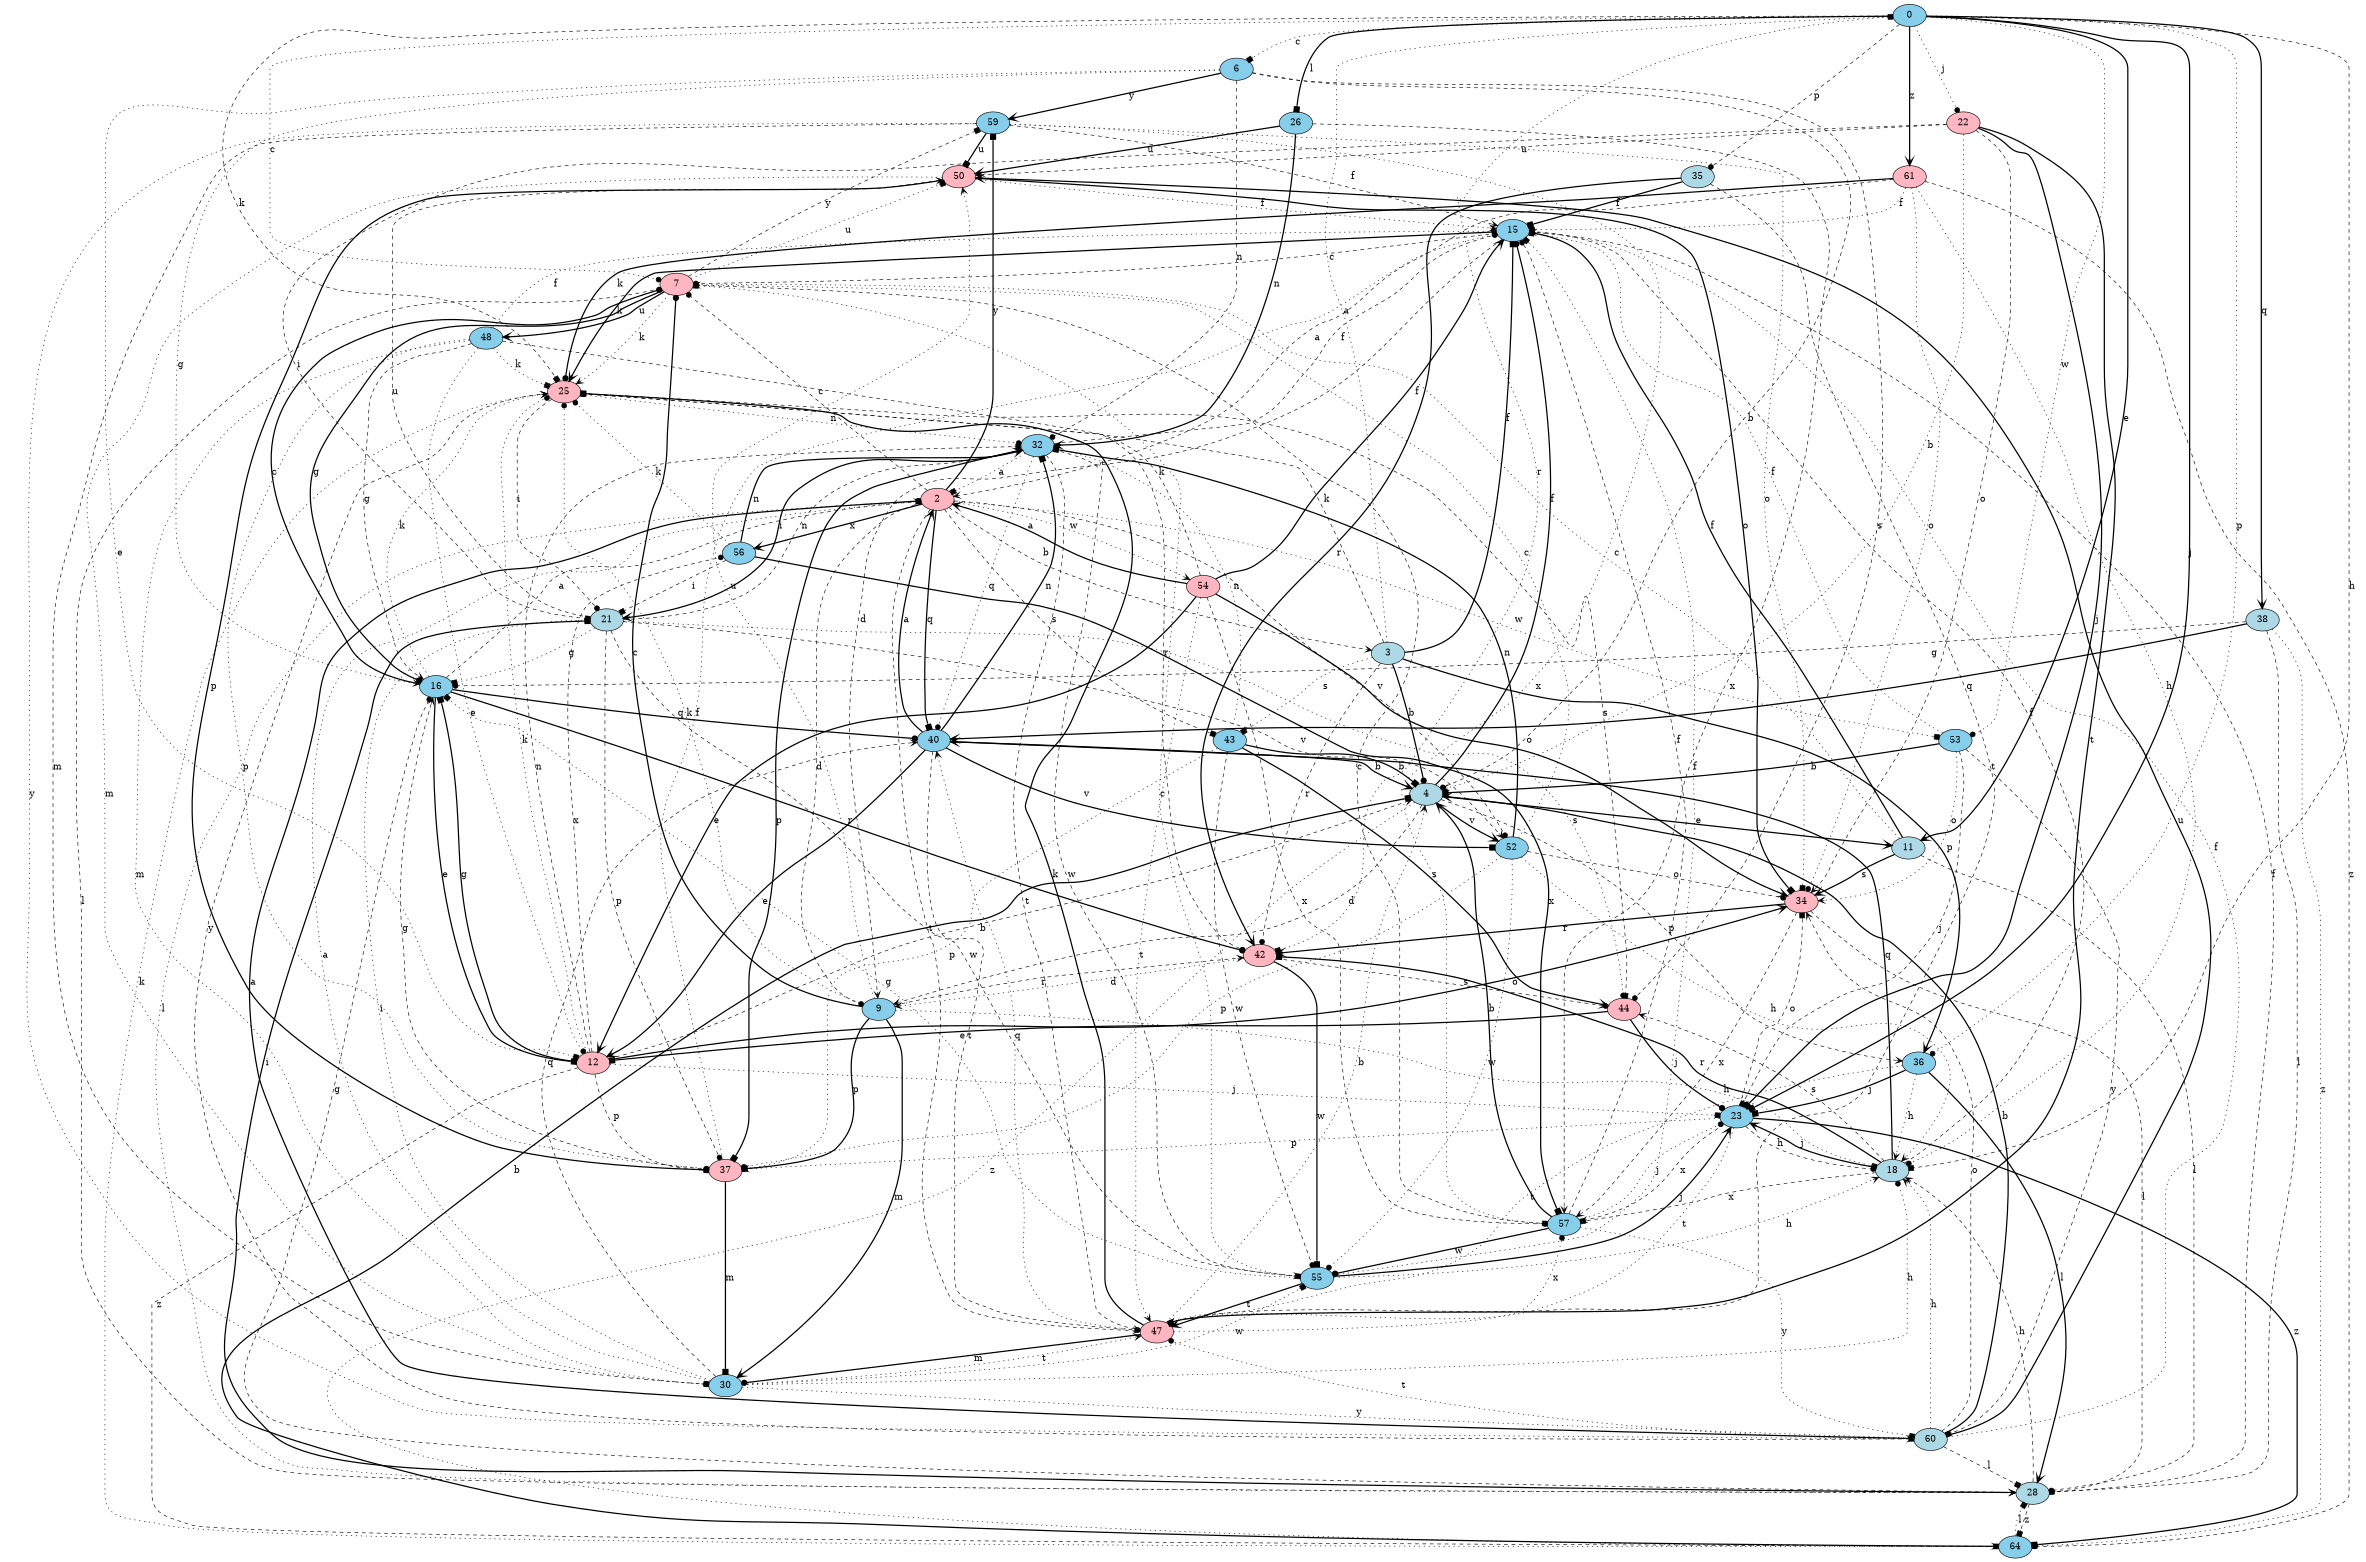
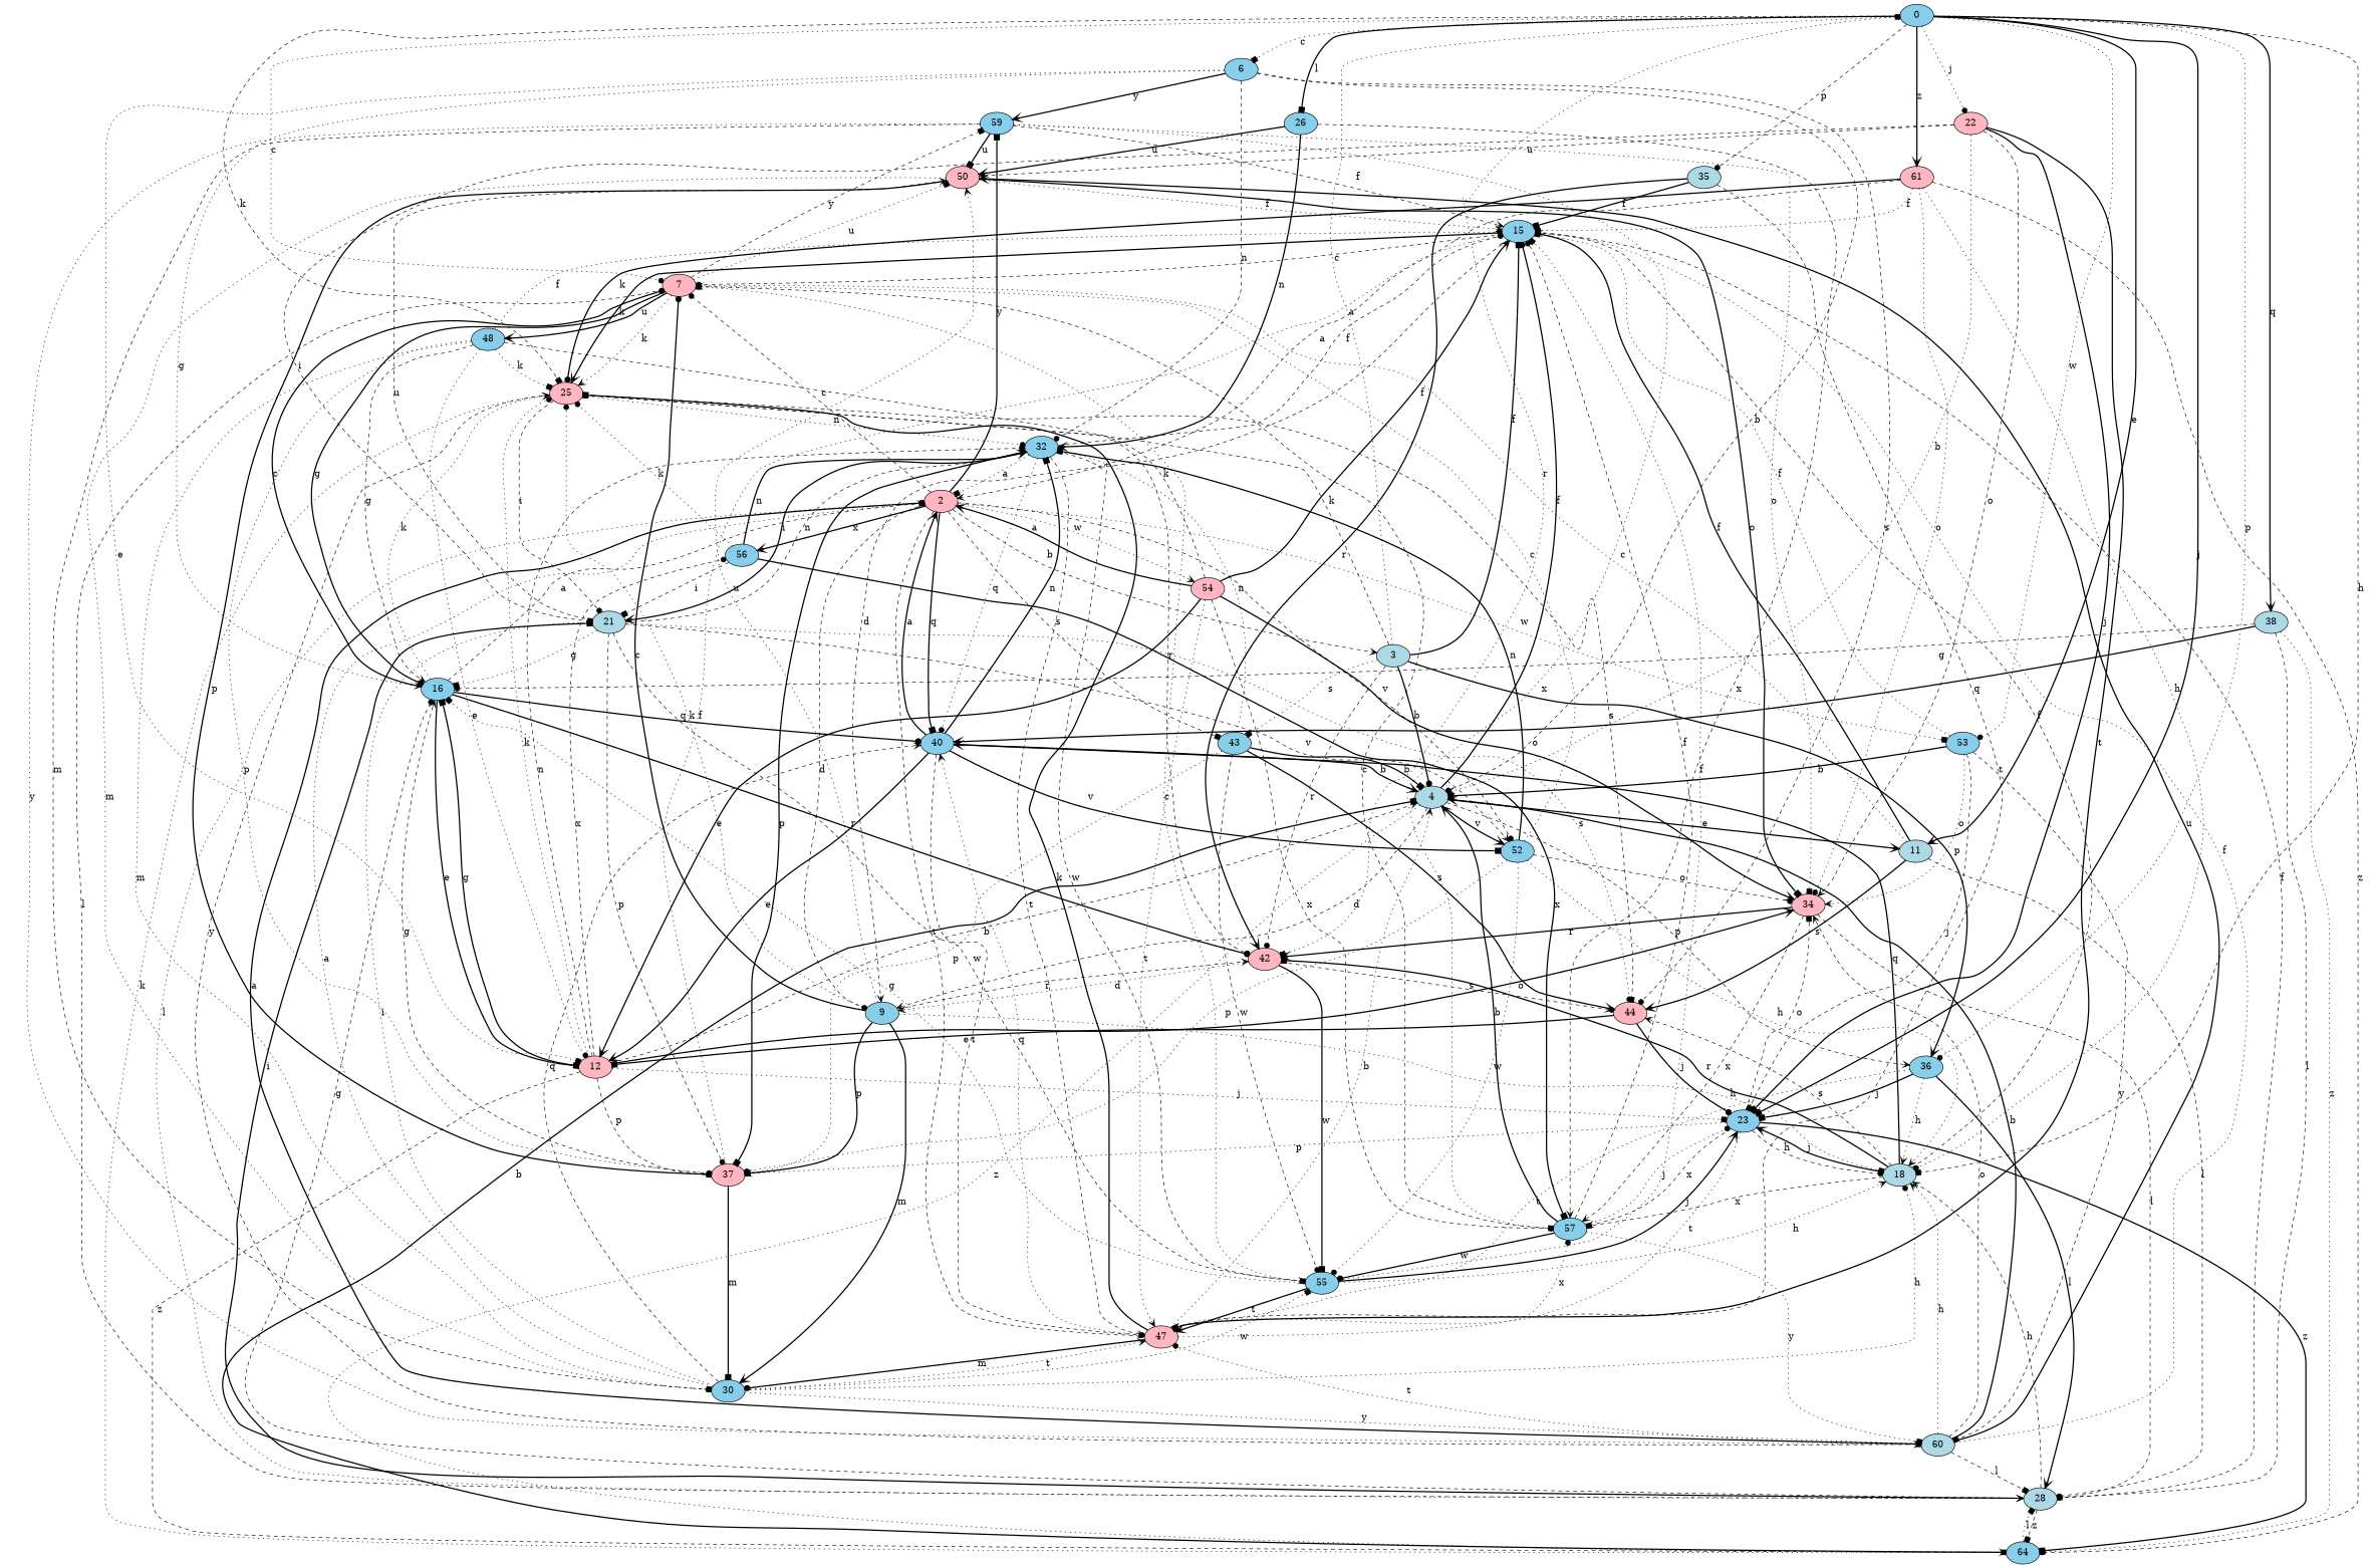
  strict digraph {
    node [fillcolor=skyblue style=filled]
    edge [arrowhead=vee style=dotted]
    0
    6
    7 [fillcolor=lightpink]
    11 [fillcolor=lightblue]
    18 [fillcolor=lightblue]
    22 [fillcolor=lightpink]
    23
    25 [fillcolor=lightpink]
    26
    35 [fillcolor=lightblue]
    36
    38 [fillcolor=lightblue]
    42 [fillcolor=lightpink]
    53
    61 [fillcolor=lightpink]
    59
    4 [fillcolor=lightblue]
    12 [fillcolor=lightpink]
    16
    32
    44 [fillcolor=lightpink]
    28 [fillcolor=lightblue]
    48
    50 [fillcolor=lightpink]
    15
    40
    57
    47 [fillcolor=lightpink]
    34 [fillcolor=lightpink]
    21 [fillcolor=lightblue]
    64
    37 [fillcolor=lightpink]
    60 [fillcolor=lightblue]
    9
    55
    2 [fillcolor=lightpink]
    3 [fillcolor=lightblue]
    43
    52
    54 [fillcolor=lightpink]
    56
    30
    0 -> 6 [arrowhead=box label=c]
    0 -> 7 [arrowhead=dot label=c]
    0 -> 11 [label=e style=bold]
    0 -> 18 [arrowhead=box label=h style=dashed]
    0 -> 22 [arrowhead=dot label=j]
    0 -> 23 [arrowhead=box label=j style=bold]
    0 -> 25 [arrowhead=box label=k style=dashed]
    0 -> 26 [arrowhead=box label=l style=bold]
    0 -> 35 [arrowhead=dot label=p style=dashed]
    0 -> 36 [arrowhead=dot label=p]
    0 -> 38 [label=q style=bold]
    0 -> 42 [arrowhead=box label=r]
    0 -> 53 [arrowhead=dot label=w]
    0 -> 61 [label=z style=bold]
    6 -> 59 [label=y style=bold]
    6 -> 4 [arrowhead=dot label=b style=dashed]
    6 -> 12 [arrowhead=box label=e]
    6 -> 16 [label=g]
    6 -> 32 [arrowhead=dot label=n style=dashed]
    6 -> 44 [arrowhead=dot label=s style=dashed]
    7 -> 25 [label=k]
    7 -> 59 [arrowhead=box label=y style=dashed]
    7 -> 16 [arrowhead=dot label=g style=bold]
    7 -> 28 [label=l style=dashed]
    7 -> 48 [label=u style=bold]
    7 -> 50 [arrowhead=box label=u]
    11 -> 7 [arrowhead=box label=c]
-   11 -> 34 [label=s style=bold]
+   11 -> 44 [label=s style=bold]
    11 -> 28 [arrowhead=dot label=l style=dashed]
    11 -> 15 [arrowhead=dot label=f style=bold]
    18 -> 23 [label=j style=bold]
    18 -> 42 [arrowhead=box label=r style=bold]
    18 -> 44 [label=s style=dashed]
    18 -> 15 [arrowhead=dot label=f style=dashed]
    18 -> 40 [label=q style=bold]
    18 -> 57 [arrowhead=box label=x style=dashed]
    22 -> 23 [arrowhead=box label=j style=bold]
    22 -> 4 [label=b]
    22 -> 50 [label=u style=dashed]
    22 -> 47 [arrowhead=box label=t style=bold]
    22 -> 34 [label=o style=dashed]
    22 -> 21 [arrowhead=box label=i style=dashed]
    23 -> 18 [arrowhead=dot label=h style=dashed]
    23 -> 57 [label=x style=dashed]
    23 -> 47 [arrowhead=box label=t]
    23 -> 34 [arrowhead=box label=o style=dashed]
    23 -> 64 [arrowhead=box label=z style=bold]
    23 -> 37 [label=p]
    25 -> 32 [arrowhead=dot label=n]
    25 -> 44 [arrowhead=box label=s style=dashed]
    25 -> 21 [arrowhead=dot label=i style=dashed]
    25 -> 60 [label=y style=dashed]
    26 -> 32 [label=n style=bold]
    26 -> 50 [label=u style=bold]
    26 -> 57 [label=x style=dashed]
    35 -> 42 [label=r style=bold]
    35 -> 15 [arrowhead=box label=f style=bold]
    35 -> 47 [label=t style=dashed]
    36 -> 18 [label=h]
    36 -> 23 [arrowhead=box label=j style=bold]
    36 -> 28 [label=l style=bold]
    36 -> 47 [label=t]
    38 -> 16 [arrowhead=dot label=g style=dashed]
    38 -> 28 [arrowhead=dot label=l style=dashed]
    38 -> 40 [label=q style=bold]
    38 -> 64 [arrowhead=box label=z]
    42 -> 44 [arrowhead=dot label=s style=dashed]
    42 -> 9 [label=d]
    42 -> 55 [arrowhead=box label=w style=bold]
    53 -> 23 [arrowhead=box label=j style=dashed]
    53 -> 4 [arrowhead=box label=b style=bold]
    53 -> 15 [arrowhead=box label=f]
    53 -> 34 [label=o]
    53 -> 60 [arrowhead=box label=y style=dashed]
    61 -> 18 [arrowhead=dot label=h]
    61 -> 25 [arrowhead=dot label=k style=bold]
    61 -> 15 [arrowhead=box label=f]
    61 -> 34 [arrowhead=dot label=o]
    61 -> 64 [arrowhead=dot label=z style=dashed]
    61 -> 2 [label=a style=dashed]
    59 -> 50 [arrowhead=box label=u style=bold]
    59 -> 15 [label=f style=dashed]
    59 -> 57 [arrowhead=box label=x]
    59 -> 34 [arrowhead=box label=o]
    59 -> 60 [arrowhead=box label=y]
    59 -> 30 [arrowhead=dot label=m style=dashed]
    4 -> 11 [label=e style=bold]
    4 -> 36 [label=p style=dashed]
    4 -> 15 [arrowhead=dot label=f style=bold]
    4 -> 64 [arrowhead=box label=z]
    4 -> 9 [label=d style=dashed]
    4 -> 52 [label=v style=bold]
    12 -> 23 [arrowhead=box label=j]
    12 -> 25 [arrowhead=dot label=k]
    12 -> 4 [label=b style=dashed]
    12 -> 16 [arrowhead=box label=g style=bold]
    12 -> 32 [arrowhead=box label=n style=dashed]
    12 -> 34 [label=o style=bold]
    12 -> 64 [label=z style=dashed]
    12 -> 37 [arrowhead=box label=p style=dashed]
    12 -> 56 [arrowhead=dot label=x style=dashed]
    16 -> 7 [arrowhead=dot label=c style=bold]
    16 -> 25 [label=k]
    16 -> 42 [arrowhead=dot label=r style=bold]
    16 -> 12 [arrowhead=box label=e style=bold]
    16 -> 40 [arrowhead=dot label=q style=bold]
    16 -> 2 [label=a style=dashed]
    32 -> 15 [arrowhead=dot label=f style=dashed]
    32 -> 40 [arrowhead=dot label=q]
    32 -> 47 [label=t style=dashed]
    32 -> 21 [label=i style=bold]
    32 -> 37 [arrowhead=box label=p style=bold]
    32 -> 55 [arrowhead=box label=w style=dashed]
    32 -> 2 [arrowhead=box label=a]
    44 -> 23 [arrowhead=dot label=j style=bold]
    44 -> 12 [arrowhead=box label=e style=bold]
    28 -> 18 [label=h style=dashed]
    28 -> 16 [arrowhead=dot label=g style=dashed]
    28 -> 15 [arrowhead=box label=f style=dashed]
    28 -> 21 [arrowhead=box label=i style=bold]
    28 -> 64 [arrowhead=box label=z style=dashed]
    48 -> 25 [arrowhead=box label=k]
    48 -> 42 [arrowhead=dot label=r style=dashed]
    48 -> 12 [arrowhead=dot label=e]
    48 -> 16 [label=g style=dashed]
    48 -> 15 [arrowhead=dot label=f]
    48 -> 37 [arrowhead=dot label=p]
    48 -> 30 [arrowhead=dot label=m]
    50 -> 15 [label=f]
    50 -> 34 [arrowhead=box label=o style=bold]
    50 -> 37 [arrowhead=dot label=p style=bold]
    50 -> 30 [arrowhead=box label=m]
    15 -> 7 [arrowhead=dot label=c style=dashed]
    15 -> 25 [label=k style=bold]
    15 -> 9 [label=d style=dashed]
    40 -> 4 [label=b style=bold]
    40 -> 12 [label=e style=bold]
    40 -> 32 [arrowhead=box label=n style=bold]
    40 -> 47 [arrowhead=dot label=t style=dashed]
    40 -> 2 [label=a style=bold]
    40 -> 52 [arrowhead=box label=v style=bold]
    57 -> 7 [arrowhead=dot label=c style=dashed]
    57 -> 23 [arrowhead=dot label=j]
    57 -> 4 [label=b style=bold]
    57 -> 15 [arrowhead=dot label=f style=dashed]
    57 -> 60 [arrowhead=box label=y]
    57 -> 55 [arrowhead=dot label=w style=bold]
    47 -> 25 [arrowhead=box label=k style=bold]
    47 -> 4 [label=b]
    47 -> 40 [label=q]
    47 -> 57 [arrowhead=dot label=x]
    47 -> 30 [arrowhead=dot label=m style=bold]
    34 -> 42 [label=r style=bold]
    34 -> 28 [arrowhead=box label=l style=dashed]
    34 -> 57 [label=x style=dashed]
    21 -> 16 [arrowhead=box label=g]
    21 -> 32 [label=n style=dashed]
    21 -> 44 [arrowhead=dot label=s]
    21 -> 50 [label=u style=dashed]
    21 -> 37 [arrowhead=dot label=p style=dashed]
    21 -> 55 [label=w style=dashed]
    21 -> 52 [label=v style=dashed]
    64 -> 25 [label=k]
    64 -> 4 [arrowhead=box label=b style=bold]
    64 -> 28 [arrowhead=box label=l]
    37 -> 16 [label=g style=dashed]
    37 -> 15 [arrowhead=dot label=f]
    37 -> 30 [arrowhead=box label=m style=bold]
    60 -> 18 [label=h]
    60 -> 4 [label=b style=bold]
    60 -> 28 [arrowhead=box label=l style=dashed]
    60 -> 50 [label=u style=bold]
    60 -> 15 [label=f]
    60 -> 47 [arrowhead=dot label=t]
    60 -> 34 [label=o style=dashed]
    60 -> 2 [arrowhead=dot label=a style=bold]
    9 -> 7 [arrowhead=dot label=c style=bold]
    9 -> 18 [arrowhead=box label=h]
    9 -> 25 [arrowhead=dot label=k]
    9 -> 42 [label=r style=dashed]
    9 -> 50 [label=u]
    9 -> 37 [arrowhead=box label=p style=bold]
    9 -> 30 [label=m style=bold]
    55 -> 7 [arrowhead=box label=c]
    55 -> 18 [label=h]
    55 -> 23 [label=j style=bold]
    55 -> 16 [arrowhead=box label=g]
    55 -> 15 [arrowhead=box label=f]
    55 -> 47 [label=t style=bold]
    2 -> 7 [arrowhead=dot label=c style=dashed]
    2 -> 53 [arrowhead=box label=w]
    2 -> 59 [arrowhead=box label=y style=bold]
    2 -> 28 [label=l]
    2 -> 40 [arrowhead=box label=q style=bold]
    2 -> 47 [label=t style=dashed]
    2 -> 9 [arrowhead=dot label=d style=dashed]
    2 -> 3 [label=b style=dashed]
    2 -> 43 [arrowhead=box label=s style=dashed]
    2 -> 52 [arrowhead=dot label=v style=dashed]
    2 -> 54 [label=w]
    2 -> 56 [label=x style=bold]
    3 -> 0 [arrowhead=box label=a]
    3 -> 25 [arrowhead=box label=k style=dashed]
    3 -> 36 [label=p style=bold]
    3 -> 42 [arrowhead=dot label=r style=dashed]
    3 -> 4 [arrowhead=dot label=b style=bold]
    3 -> 15 [arrowhead=box label=f style=bold]
    3 -> 43 [arrowhead=box label=s]
    43 -> 4 [arrowhead=box label=b style=bold]
    43 -> 32 [arrowhead=dot label=n]
    43 -> 44 [label=s style=bold]
    43 -> 37 [arrowhead=box label=p]
    43 -> 55 [arrowhead=dot label=w style=dashed]
    52 -> 7 [label=c]
    52 -> 18 [label=h]
    52 -> 32 [arrowhead=box label=n style=bold]
    52 -> 34 [arrowhead=dot label=o style=dashed]
    52 -> 37 [arrowhead=dot label=p]
    52 -> 55 [arrowhead=dot label=w]
    54 -> 25 [arrowhead=dot label=k style=dashed]
    54 -> 12 [label=e style=bold]
    54 -> 15 [label=f style=bold]
    54 -> 57 [arrowhead=dot label=x style=dashed]
    54 -> 47 [label=t]
    54 -> 34 [label=o style=bold]
    54 -> 2 [label=a style=bold]
    56 -> 25 [arrowhead=dot label=k]
    56 -> 32 [label=n style=bold]
    56 -> 57 [arrowhead=box label=x style=bold]
    56 -> 21 [arrowhead=box label=i style=dashed]
    30 -> 18 [arrowhead=dot label=h]
    30 -> 40 [label=q style=dashed]
    30 -> 47 [label=t]
    30 -> 21 [arrowhead=dot label=i]
    30 -> 60 [arrowhead=dot label=y]
    30 -> 55 [arrowhead=box label=w]
    30 -> 2 [arrowhead=box label=a]
  }
